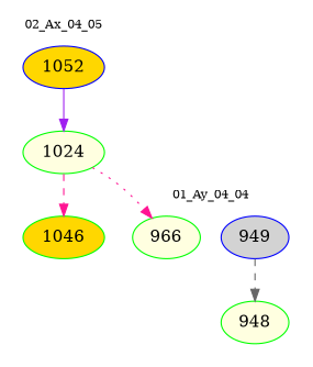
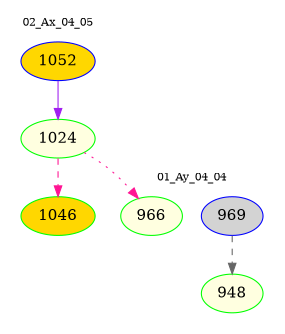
  digraph {
    node [color=green fillcolor=lightyellow style=filled]
    edge [color=deeppink style=dashed]
-   n1 [color=blue fillcolor=lightgrey label=949]
+   n1 [color=blue fillcolor=lightgrey label=969]
    n2 [label=948]
    n3 [label=966]
    n4 [color=blue fillcolor=gold label=1052]
    n5 [label=1024]
    n6 [fillcolor=gold label=1046]
    subgraph cluster_1 {
      color=white
      fontsize=10
      label="01_Ay_04_04"
      n1
      n2
      n3
    }
    subgraph cluster_2 {
      color=white
      fontsize=10
      label="02_Ax_04_05"
      n4
      n5
      n6
    }
    n1 -> n2 [color=gray40]
    n4 -> n5 [color=purple style=solid]
    n5 -> n3 [style=dotted]
    n5 -> n6
  }
